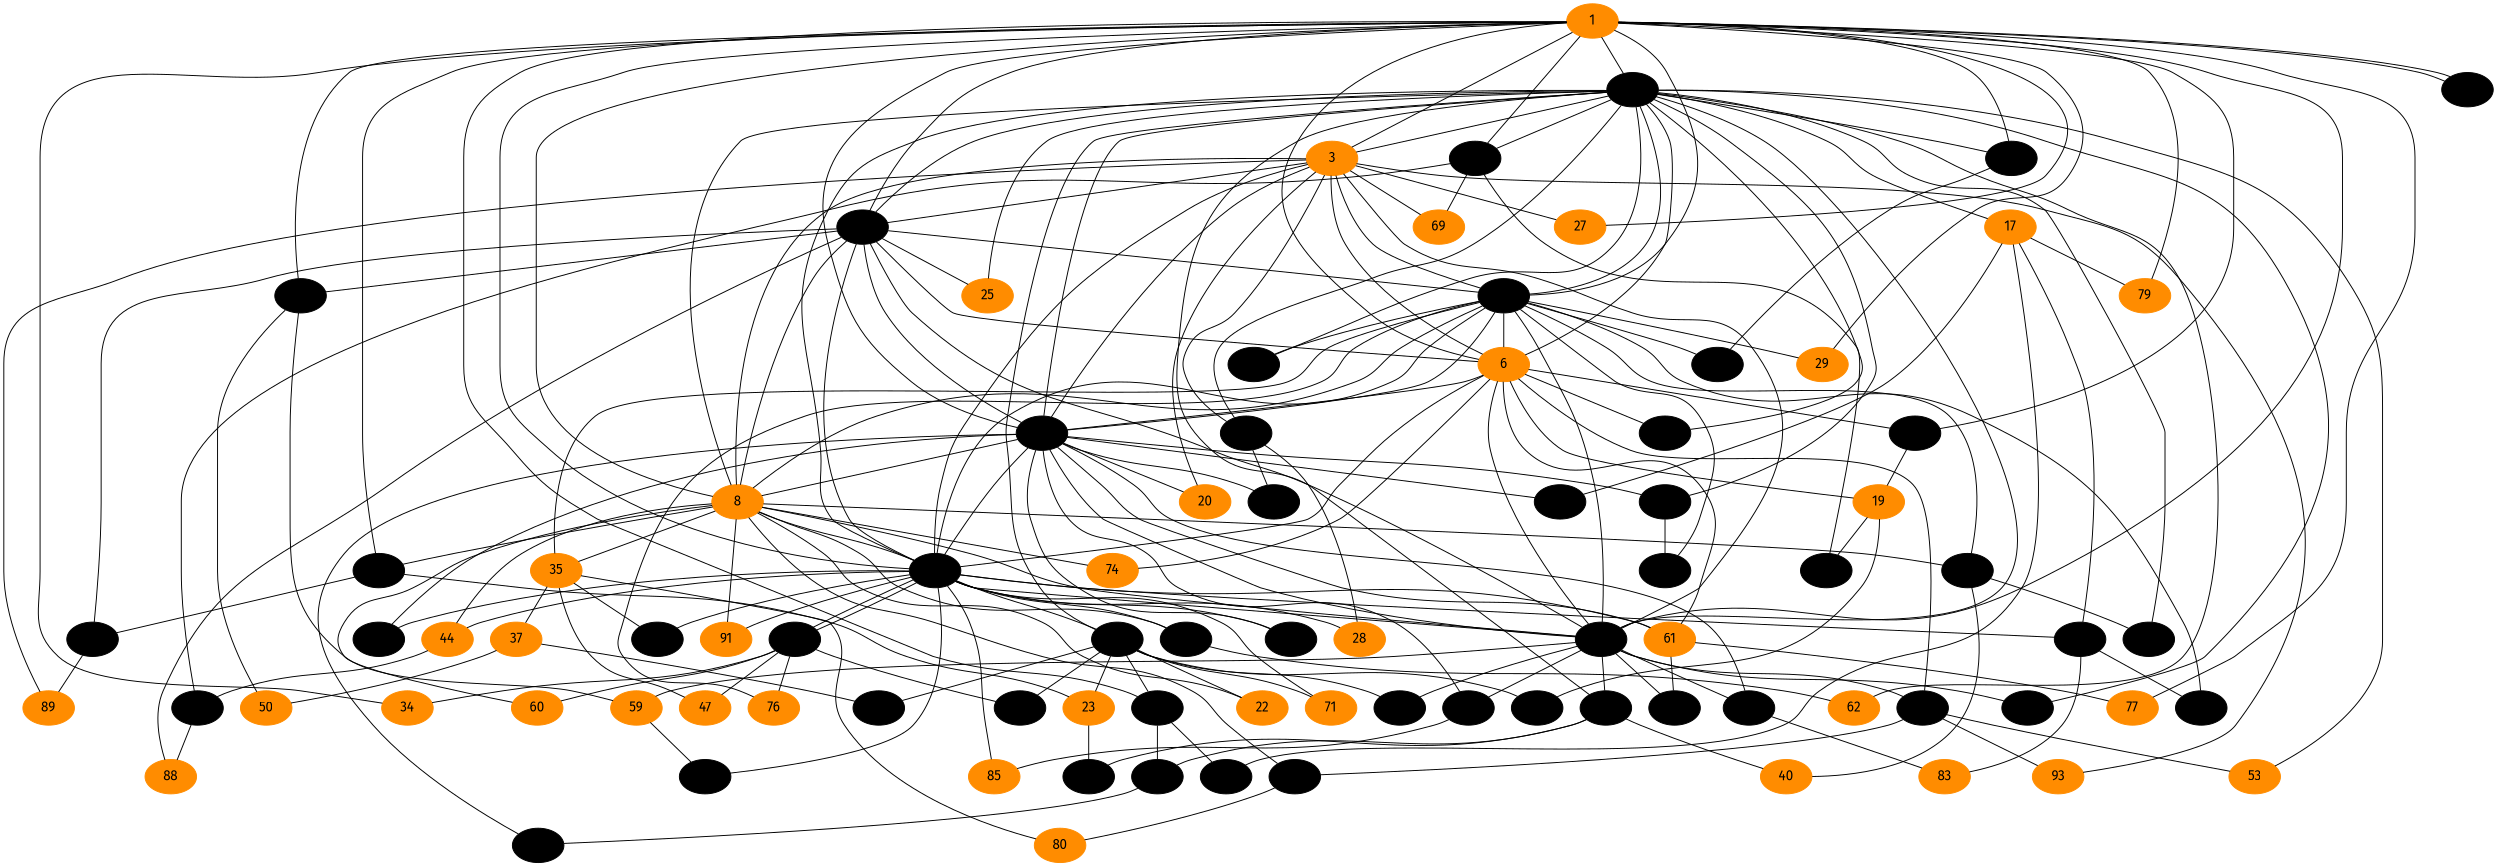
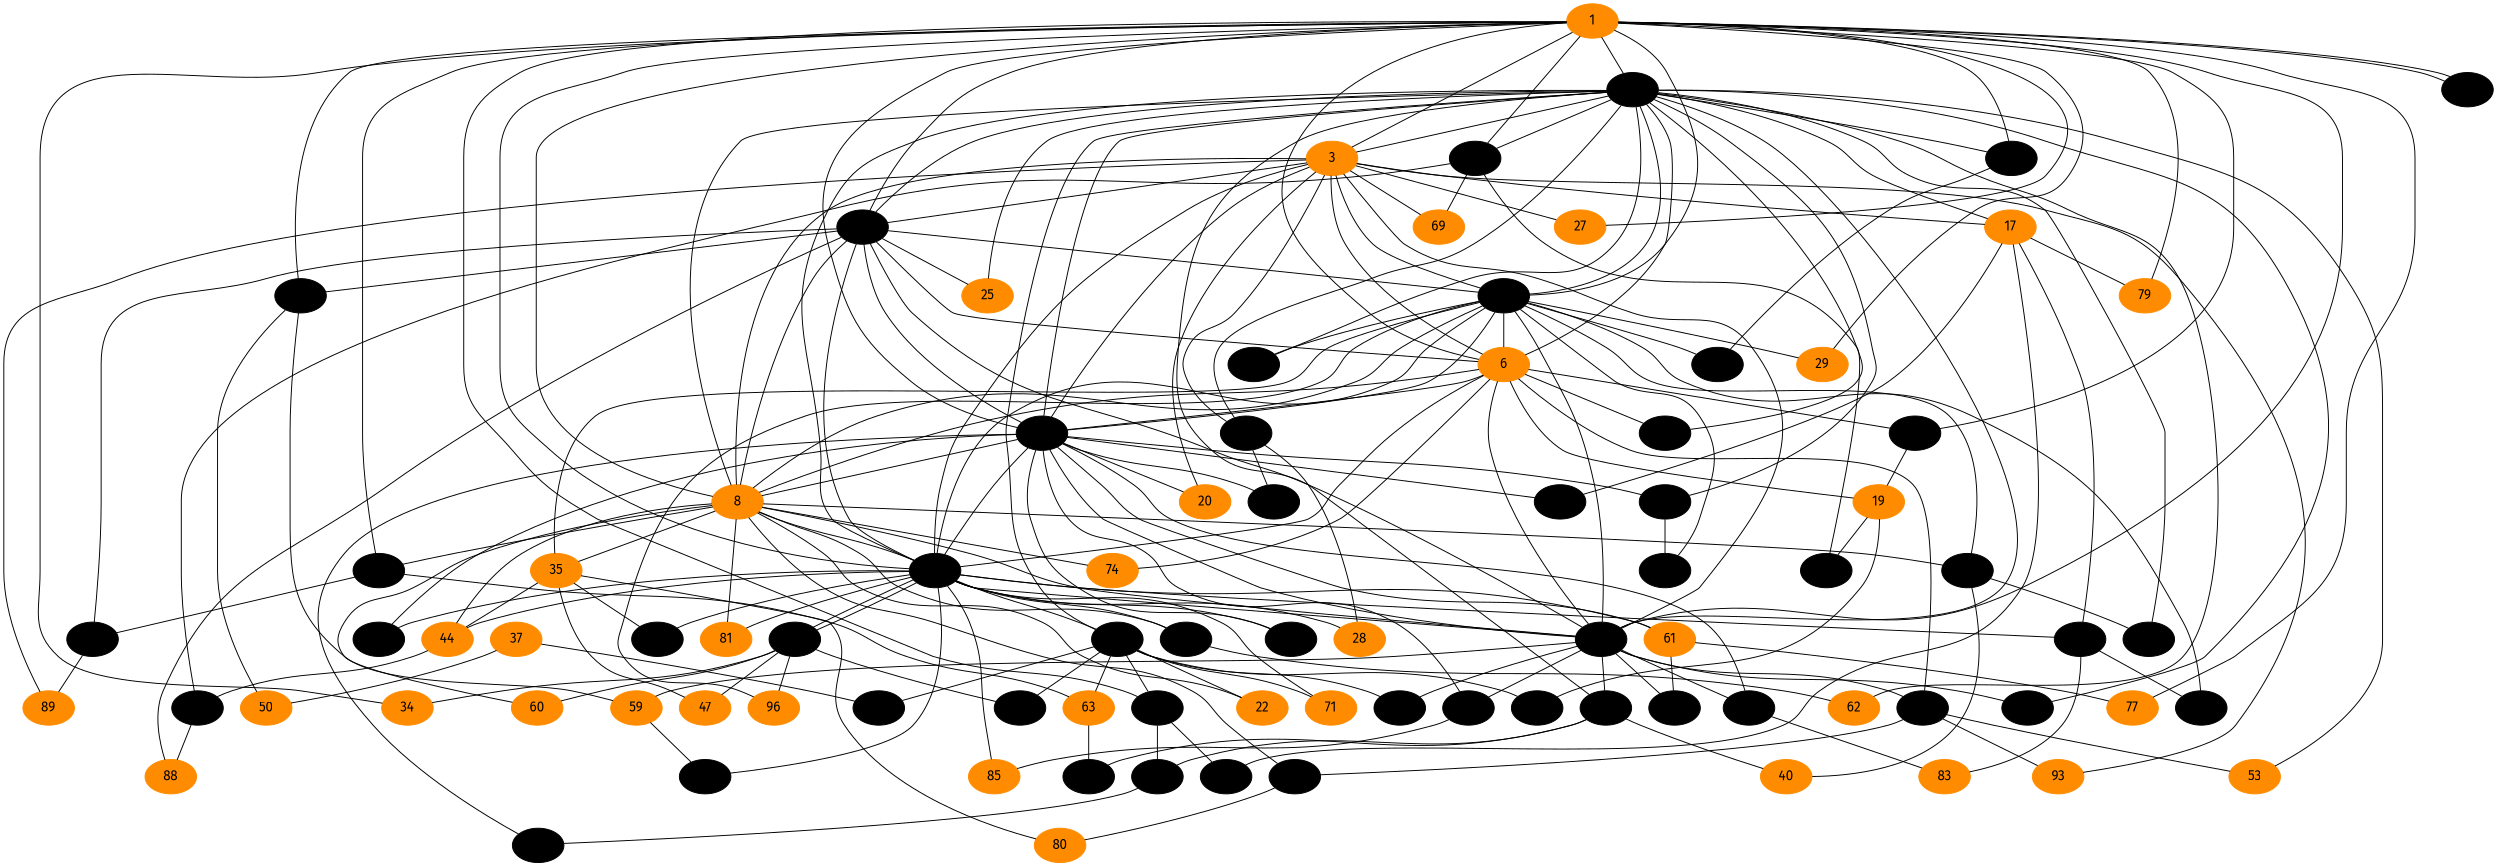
  graph {
    fontname="Fira Sans"
    node [color=black fontname="Fira Sans" style=filled]
    edge [fontname="Fira Sans"]
    1 [color=darkorange]
    2
    3 [color=darkorange]
    4
    5
    6 [color=darkorange]
    7
    8 [color=darkorange]
    9
    10
    12
    15
    27 [color=darkorange]
    29 [color=darkorange]
    34 [color=darkorange]
    42
    43
    56
    67
    68
    77 [color=darkorange]
    79 [color=darkorange]
    14
    16
    17 [color=darkorange]
    25 [color=darkorange]
    31
    32
    36
    48
    49
    52
    53 [color=darkorange]
    62 [color=darkorange]
    20 [color=darkorange]
    n36 [color=darkorange label=93]
    69 [color=darkorange]
    89 [color=darkorange]
    24
    88 [color=darkorange]
    26
    35 [color=darkorange]
    45
-   76 [color=darkorange]
+   76 [color=darkorange label=96]
    82
    86
    13
    19 [color=darkorange]
    74 [color=darkorange]
    11
    18
    21
    38
    39
    54
    61 [color=darkorange]
    84
    22 [color=darkorange]
    30
    41
    44 [color=darkorange]
    60 [color=darkorange]
-   81 [color=darkorange label=91]
+   81 [color=darkorange]
    28 [color=darkorange]
    33
    46
    65
    66
    71 [color=darkorange]
    85 [color=darkorange]
    59 [color=darkorange]
    73
    87
-   63 [color=darkorange label=23]
+   63 [color=darkorange]
    50 [color=darkorange]
    57
    51
    64
    58
    55
    70
    72
    40 [color=darkorange]
    78
    37 [color=darkorange]
    80 [color=darkorange]
    47 [color=darkorange]
    83 [color=darkorange]
    1 -- 2
    1 -- 3
    1 -- 4
    1 -- 5
    1 -- 6
    1 -- 7
    1 -- 8
    1 -- 9
    1 -- 10
    1 -- 12
    1 -- 15
    1 -- 27
    1 -- 29
    1 -- 34
    1 -- 42
    1 -- 43
    1 -- 56
    1 -- 67
    1 -- 67
    1 -- 68
    1 -- 77
    1 -- 79
    2 -- 3
    2 -- 4
    2 -- 5
    2 -- 6
    2 -- 7
    2 -- 8
    2 -- 9
    2 -- 10
    2 -- 43
    2 -- 68
    2 -- 14
    2 -- 16
    2 -- 17
    2 -- 25
    2 -- 31
    2 -- 32
    2 -- 36
    2 -- 48
    2 -- 49
    2 -- 52
    2 -- 53
    2 -- 62
    3 -- 4
    3 -- 5
    3 -- 6
    3 -- 7
    3 -- 8
    3 -- 9
    3 -- 10
    3 -- 27
    3 -- 16
+   3 -- 17
    3 -- 20
    3 -- n36
    3 -- 69
    3 -- 89
    4 -- 5
    4 -- 6
    4 -- 7
    4 -- 8
    4 -- 9
    4 -- 10
    4 -- 42
    4 -- 25
    4 -- 24
    4 -- 88
    5 -- 6
    5 -- 7
    5 -- 8
    5 -- 9
    5 -- 10
    5 -- 29
    5 -- 31
    5 -- 26
    5 -- 35
    5 -- 45
    5 -- 76
    5 -- 82
    5 -- 86
    6 -- 7
-   6 -- 61
+   6 -- 8
    6 -- 9
    6 -- 10
    6 -- 15
    6 -- 49
    6 -- 13
    6 -- 19
    6 -- 74
    7 -- 8
    7 -- 9
    7 -- 10
    7 -- 36
    7 -- 20
    7 -- 11
    7 -- 18
    7 -- 21
    7 -- 38
    7 -- 39
    7 -- 54
    7 -- 61
    7 -- 84
    8 -- 9
    8 -- 10
    8 -- 12
    8 -- 26
    8 -- 35
    8 -- 74
    8 -- 22
    8 -- 30
    8 -- 41
    8 -- 44
    8 -- 60
    8 -- 81
    9 -- 10
    9 -- 14
    9 -- 11
    9 -- 54
    9 -- 61
    9 -- 41
    9 -- 44
    9 -- 81
    9 -- 28
    9 -- 33
    9 -- 33
    9 -- 46
    9 -- 65
    9 -- 66
    9 -- 71
    9 -- 85
    10 -- 32
    10 -- 48
    10 -- 13
    10 -- 21
    10 -- 39
    10 -- 59
    10 -- 73
    10 -- 87
    12 -- 24
    12 -- 63
    15 -- 19
    42 -- 59
    42 -- 50
    43 -- 69
    43 -- 57
    43 -- 51
    56 -- 64
    56 -- 58
    68 -- 82
    14 -- 56
    14 -- 22
    14 -- 71
    14 -- 73
    14 -- 63
    14 -- 55
    14 -- 70
    14 -- 72
    16 -- 18
    16 -- 28
    17 -- 79
    17 -- 38
    17 -- 66
    17 -- 64
    32 -- 58
    32 -- 40
    32 -- 78
    36 -- 45
    24 -- 89
    26 -- 52
    26 -- 40
    35 -- 46
-   35 -- 37
+   35 -- 44
    35 -- 80
    35 -- 47
    13 -- 53
    13 -- n36
    13 -- 30
    19 -- 57
    19 -- 55
    21 -- 83
    39 -- 85
    61 -- 77
    61 -- 87
    30 -- 80
    41 -- 62
    44 -- 51
    33 -- 34
    33 -- 76
    33 -- 60
    33 -- 72
    33 -- 47
    66 -- 86
    66 -- 83
    59 -- 65
    63 -- 78
    51 -- 88
    58 -- 84
    37 -- 50
    37 -- 70
  }
